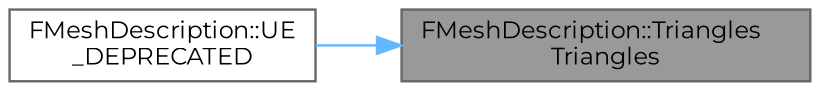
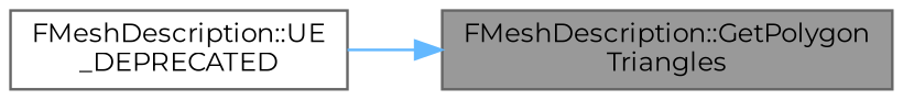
  digraph {
    rankdir=RL
    fontname=Montserrat
    node [fontname=Montserrat fontsize=10 shape=box style=filled]
-   n1 [color=gray40 fillcolor=grey60 fontcolor=black height=0.2 label="FMeshDescription::Triangles\lTriangles" width=0.4]
+   n1 [color=gray40 fillcolor=grey60 fontcolor=black height=0.2 label="FMeshDescription::GetPolygon\lTriangles" width=0.4]
    n2 [color=grey40 fillcolor=white height=0.2 label="FMeshDescription::UE\l_DEPRECATED" width=0.4]
    n1 -> n2 [color=steelblue1 dir=back fontname=Montserrat fontsize=10 labelfontname=Helvetica labelfontsize=10 style=solid]
  }
